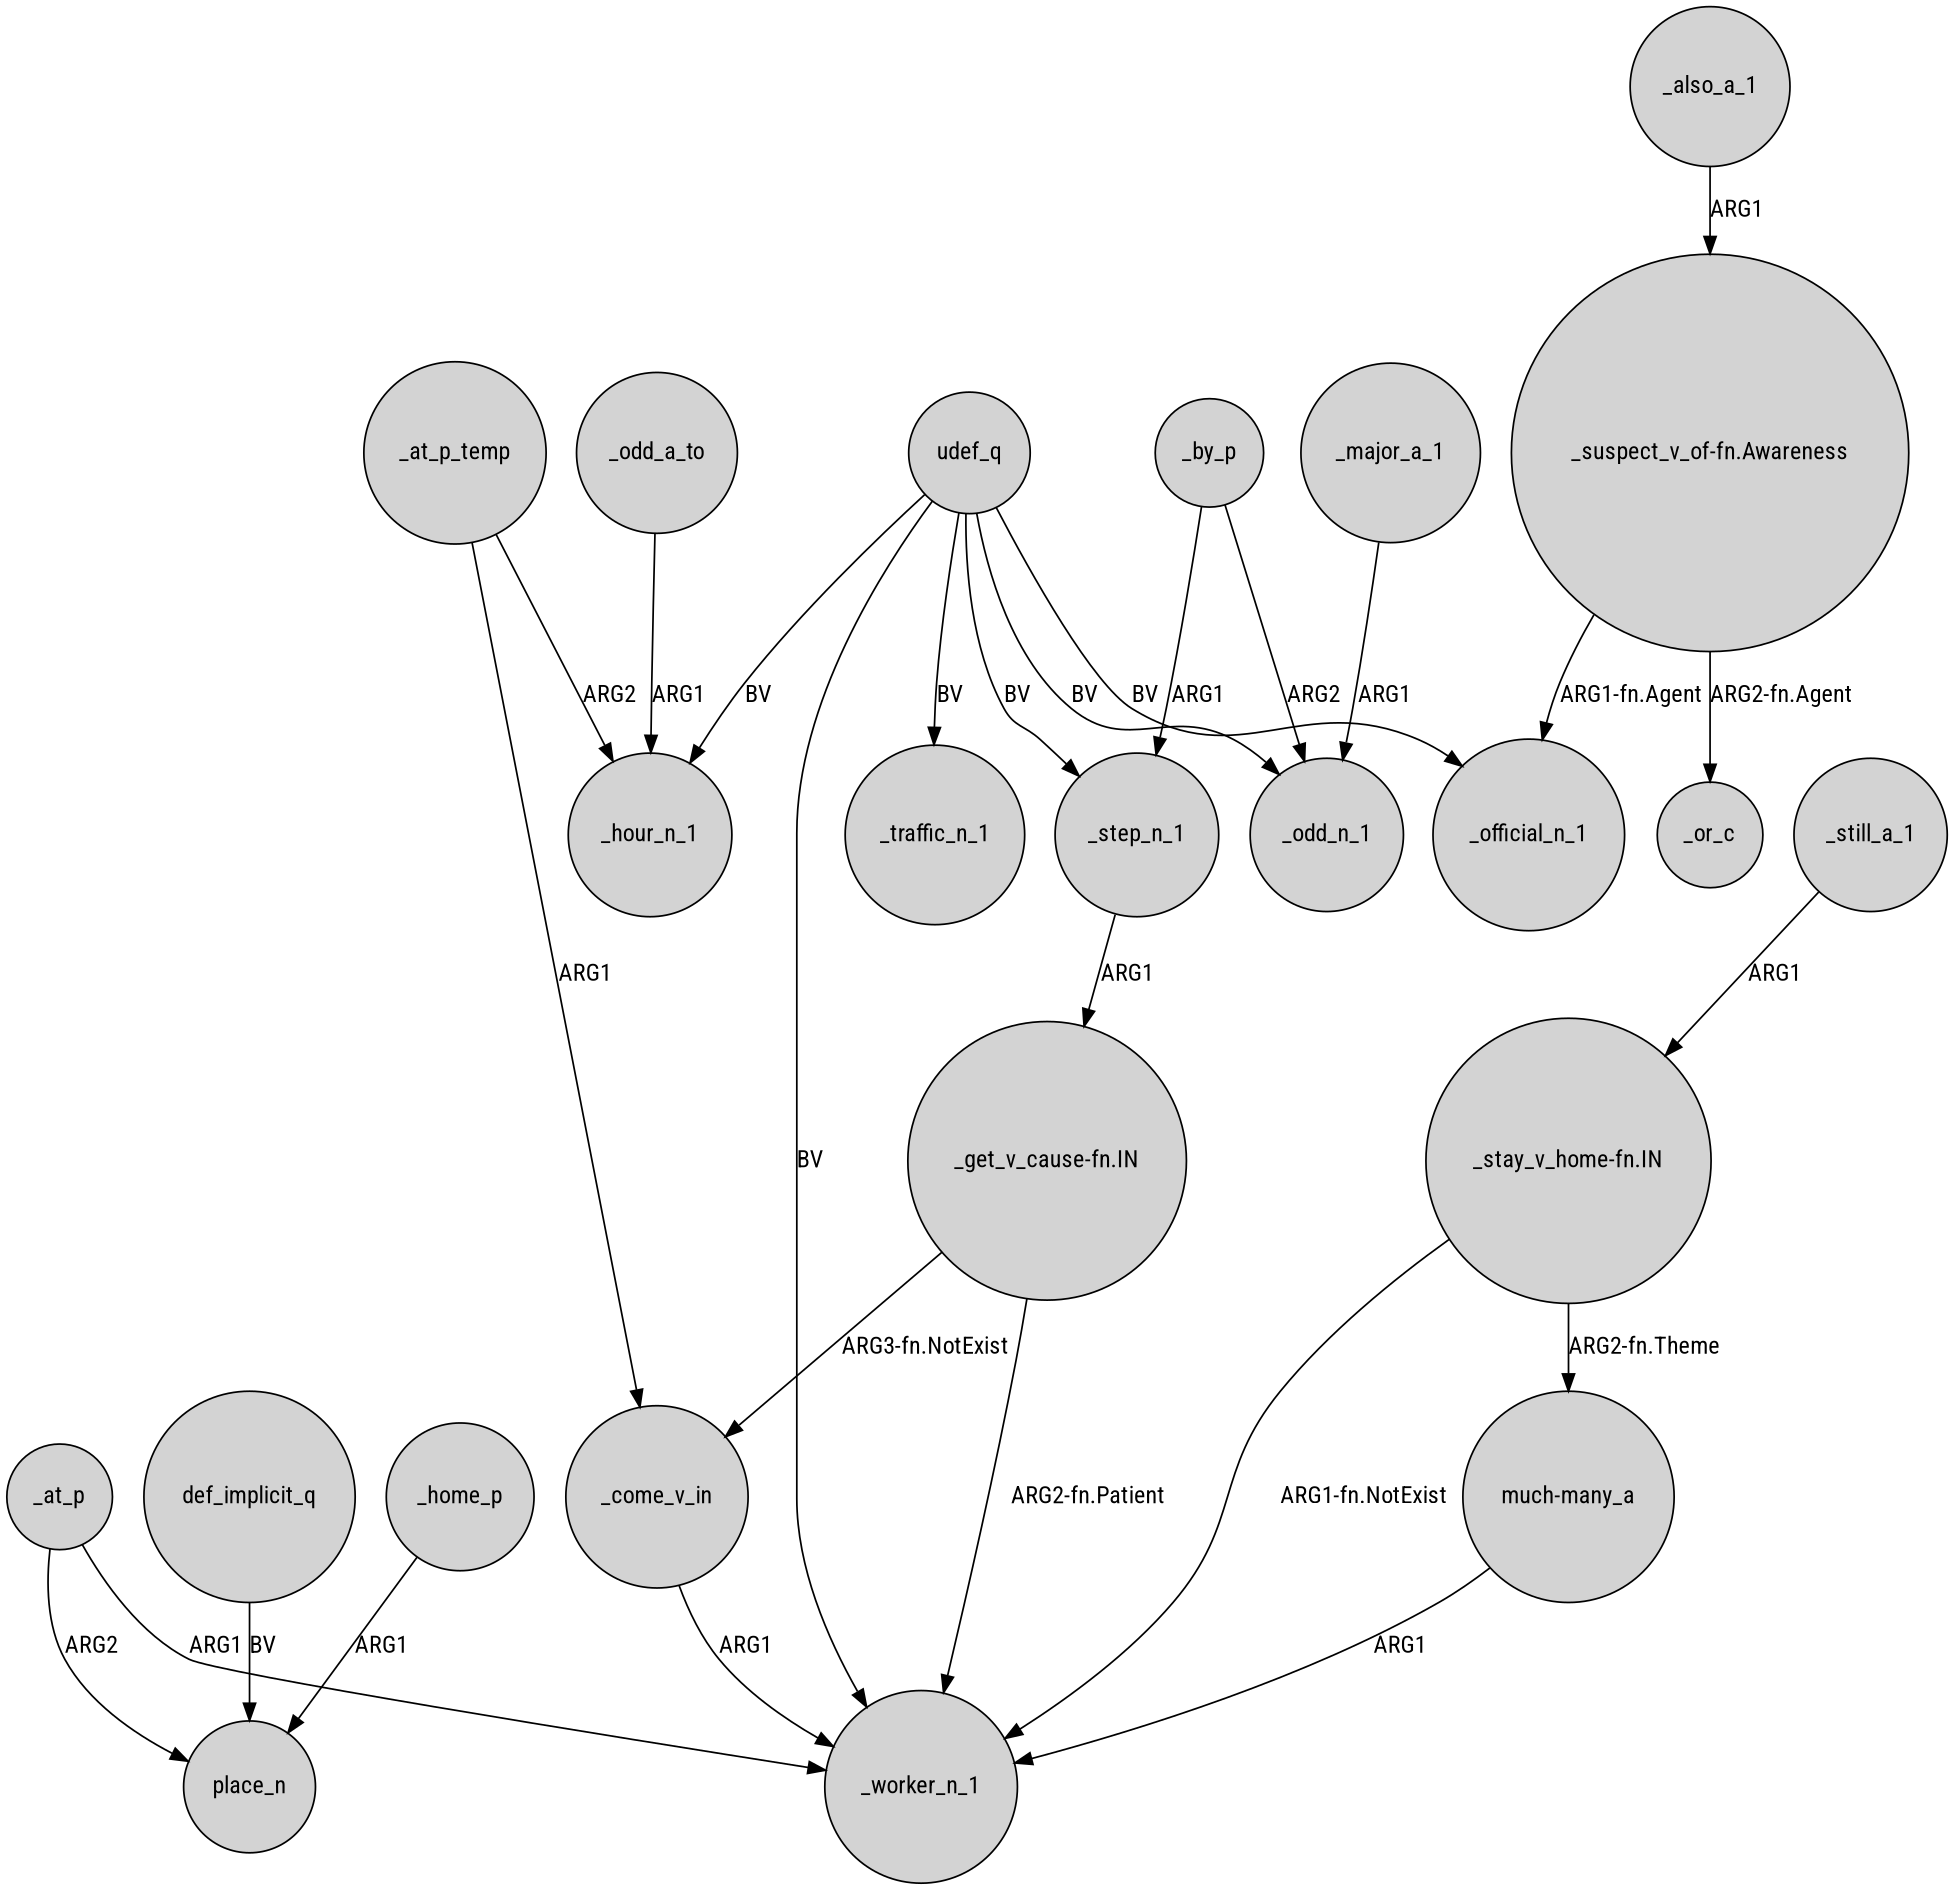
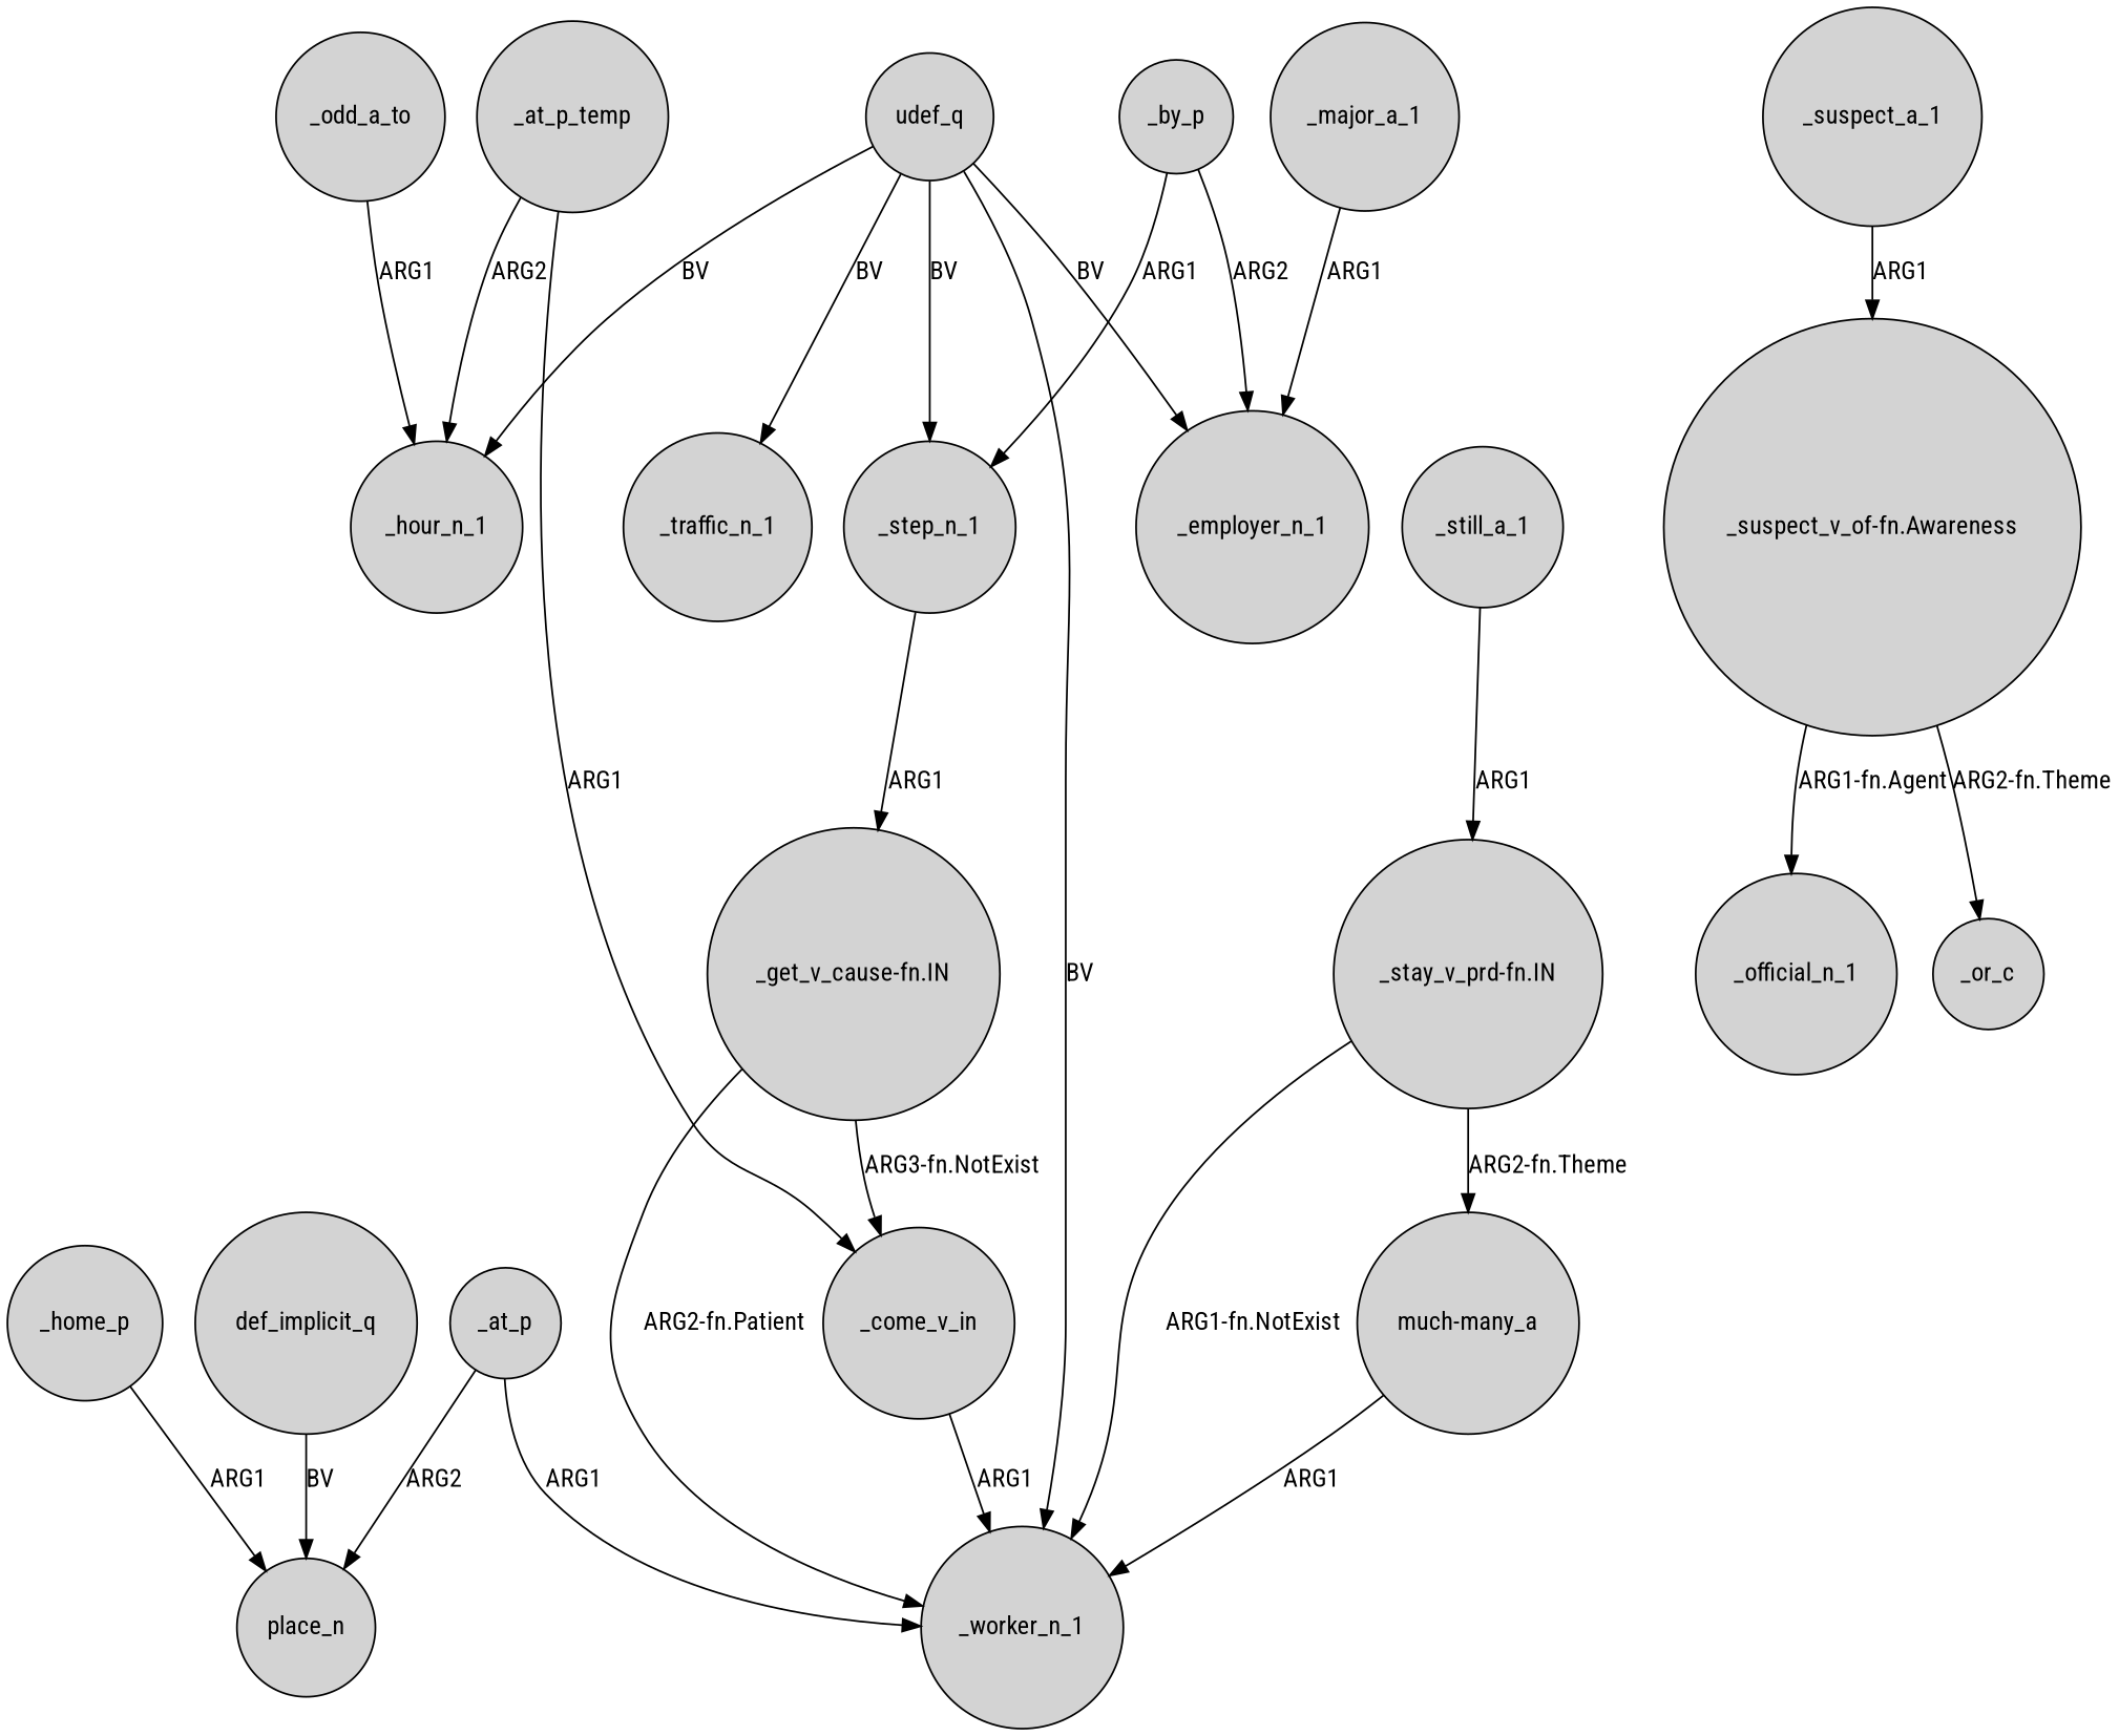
  digraph {
    fontname="Roboto Condensed"
    node [fontname="Roboto Condensed" shape=circle style=filled]
    edge [fontname="Roboto Condensed"]
    _at_p
    place_n
    _worker_n_1
    "_get_v_cause-fn.IN"
    _come_v_in
    _odd_a_to
    _hour_n_1
    udef_q
    _traffic_n_1
    _step_n_1
-   _employer_n_1 [label=_odd_n_1]
+   _employer_n_1
    _official_n_1
-   "_stay_v_prd-fn.IN" [label="_stay_v_home-fn.IN"]
+   "_stay_v_prd-fn.IN"
    "much-many_a"
    def_implicit_q
    "_suspect_v_of-fn.Awareness"
    _or_c
-   _also_a_1
+   _also_a_1 [label=_suspect_a_1]
    _by_p
    _still_a_1
    _at_p_temp
    _home_p
    _major_a_1
    _at_p -> place_n [label=ARG2]
    _at_p -> _worker_n_1 [label=ARG1]
    "_get_v_cause-fn.IN" -> _worker_n_1 [label="ARG2-fn.Patient"]
    "_get_v_cause-fn.IN" -> _come_v_in [label="ARG3-fn.NotExist"]
    _come_v_in -> _worker_n_1 [label=ARG1]
    _odd_a_to -> _hour_n_1 [label=ARG1]
    udef_q -> _worker_n_1 [label=BV]
    udef_q -> _hour_n_1 [label=BV]
    udef_q -> _traffic_n_1 [label=BV]
    udef_q -> _step_n_1 [label=BV]
    udef_q -> _employer_n_1 [label=BV]
-   udef_q -> _official_n_1 [label=BV]
    _step_n_1 -> "_get_v_cause-fn.IN" [label=ARG1]
    "_stay_v_prd-fn.IN" -> _worker_n_1 [label="ARG1-fn.NotExist"]
    "_stay_v_prd-fn.IN" -> "much-many_a" [label="ARG2-fn.Theme"]
    "much-many_a" -> _worker_n_1 [label=ARG1]
    def_implicit_q -> place_n [label=BV]
    "_suspect_v_of-fn.Awareness" -> _official_n_1 [label="ARG1-fn.Agent"]
-   "_suspect_v_of-fn.Awareness" -> _or_c [label="ARG2-fn.Agent"]
+   "_suspect_v_of-fn.Awareness" -> _or_c [label="ARG2-fn.Theme"]
    _also_a_1 -> "_suspect_v_of-fn.Awareness" [label=ARG1]
    _by_p -> _step_n_1 [label=ARG1]
    _by_p -> _employer_n_1 [label=ARG2]
    _still_a_1 -> "_stay_v_prd-fn.IN" [label=ARG1]
    _at_p_temp -> _come_v_in [label=ARG1]
    _at_p_temp -> _hour_n_1 [label=ARG2]
    _home_p -> place_n [label=ARG1]
    _major_a_1 -> _employer_n_1 [label=ARG1]
  }
